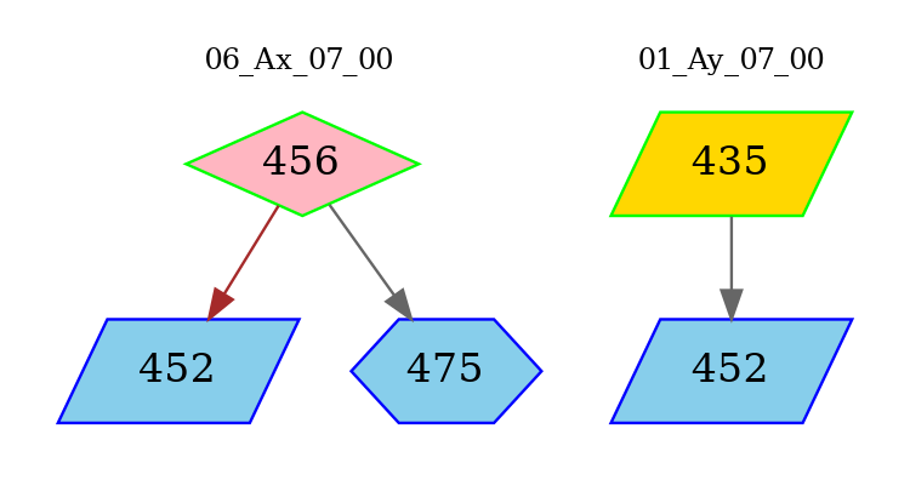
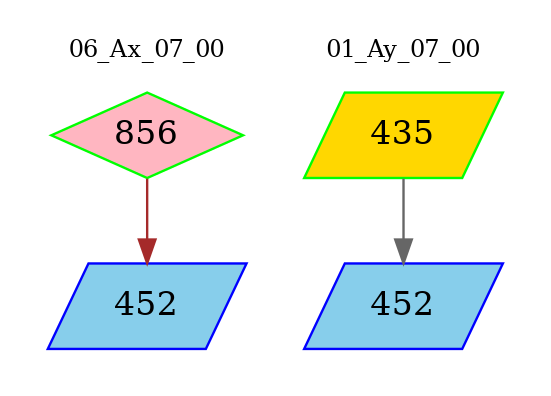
  digraph {
    node [color=blue fillcolor=skyblue shape=parallelogram style=filled]
    edge [color=gray40]
-   n1 [color=green fillcolor=lightpink label=456 shape=diamond]
+   n1 [color=green fillcolor=lightpink label=856 shape=diamond]
    n2 [label=452]
-   n3 [label=475 shape=hexagon]
    n4 [color=green fillcolor=gold label=435]
    n5 [label=452]
    subgraph cluster_1 {
      color=white
      fontsize=10
      label="06_Ax_07_00"
      n1
      n2
-     n3
    }
    subgraph cluster_2 {
      color=white
      fontsize=10
      label="01_Ay_07_00"
      n4
      n5
    }
    n1 -> n2 [color=brown]
-   n1 -> n3
    n4 -> n5
  }
